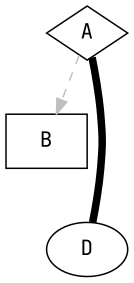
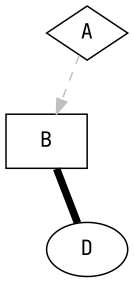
  digraph {
    fontname="JetBrains Mono"
    node [fontname="JetBrains Mono"]
    edge [fontname="JetBrains Mono"]
    A [shape=diamond]
    B [shape=box]
    D
    A -> B [color=grey style=dashed]
-   A -> D [arrowhead=none penwidth=5]
+   B -> D [arrowhead=none penwidth=5]
  }
